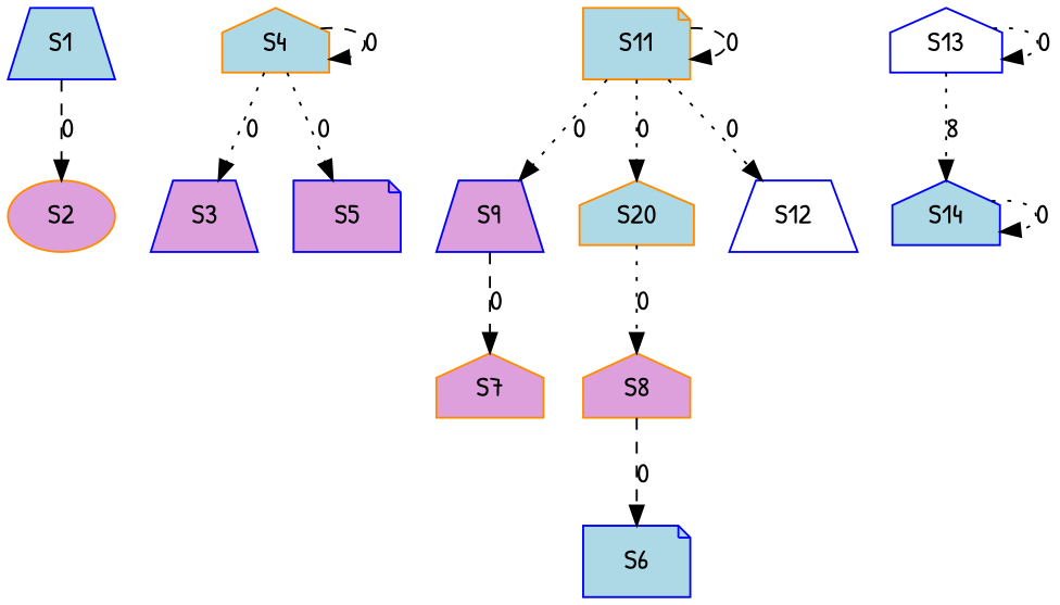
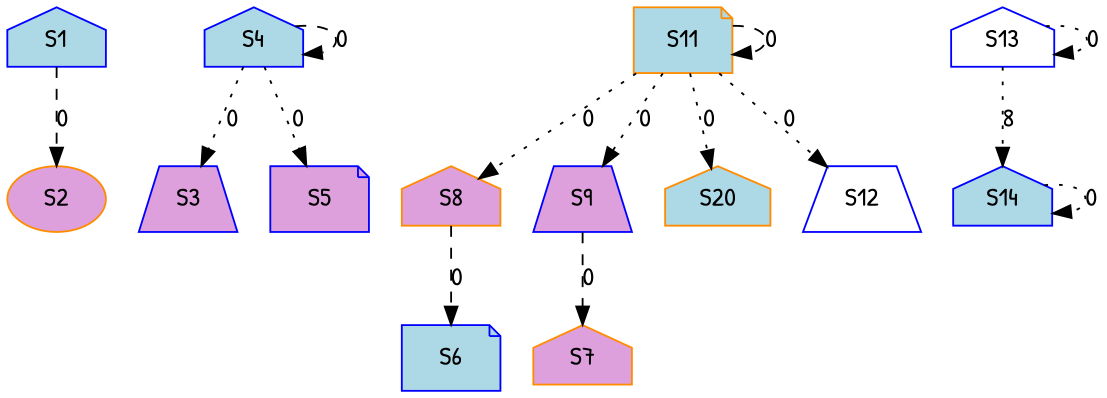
  strict digraph {
    fontname="Patrick Hand"
    node [color=blue fillcolor=lightblue fontname="Patrick Hand" shape=house style=filled]
    edge [fontname="Patrick Hand" style=dotted]
-   S1 [shape=trapezium]
+   S1
    S2 [color=darkorange fillcolor=plum shape=ellipse]
-   S4 [color=darkorange]
+   S4
    S3 [fillcolor=plum shape=trapezium]
    S5 [fillcolor=plum shape=note]
    S8 [color=darkorange fillcolor=plum]
    S6 [shape=note]
    S9 [fillcolor=plum shape=trapezium]
    S7 [color=darkorange fillcolor=plum]
    n10 [color=darkorange label=S20]
    S11 [color=darkorange shape=note]
    S12 [fillcolor=white shape=trapezium]
    S13 [fillcolor=white]
    S14
    S1 -> S2 [label=0 style=dashed]
    S4 -> S4 [label=0 style=dashed]
    S4 -> S3 [label=0]
    S4 -> S5 [label=0]
    S8 -> S6 [label=0 style=dashed]
    S9 -> S7 [label=0 style=dashed]
-   n10 -> S8 [label=0]
+   S11 -> S8 [label=0]
    S11 -> S9 [label=0]
    S11 -> n10 [label=0]
    S11 -> S11 [label=0 style=dashed]
    S11 -> S12 [label=0]
    S13 -> S13 [label=0]
    S13 -> S14 [label=8]
    S14 -> S14 [label=0]
  }
